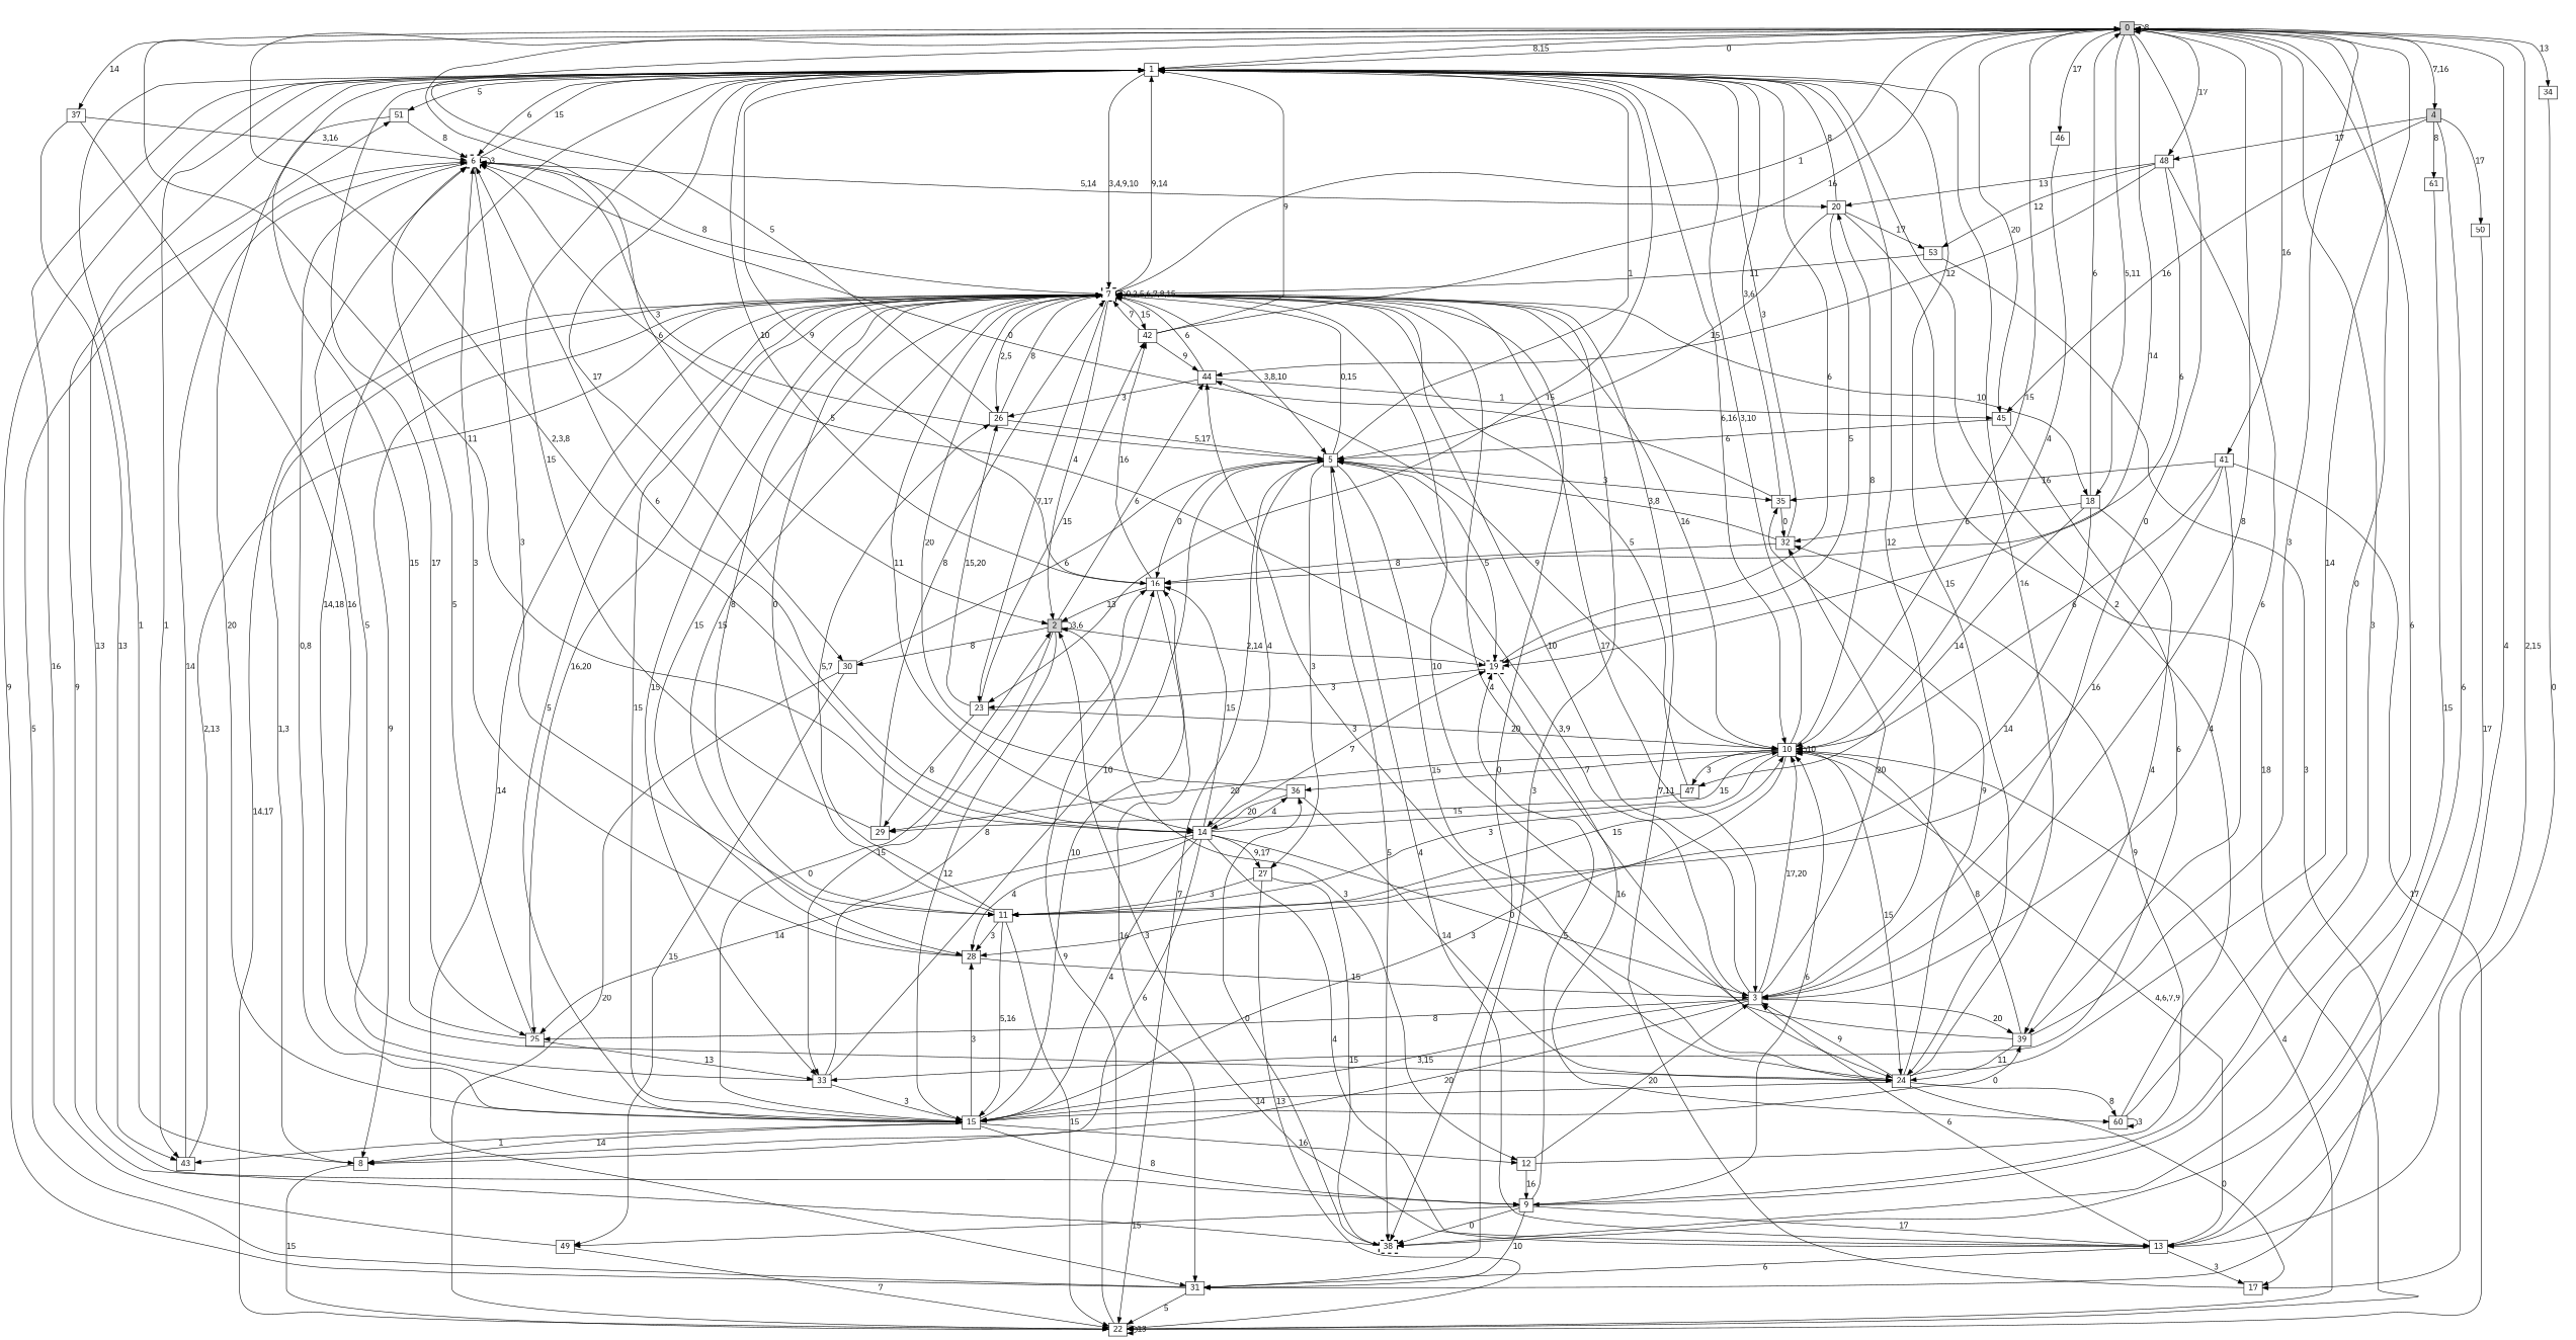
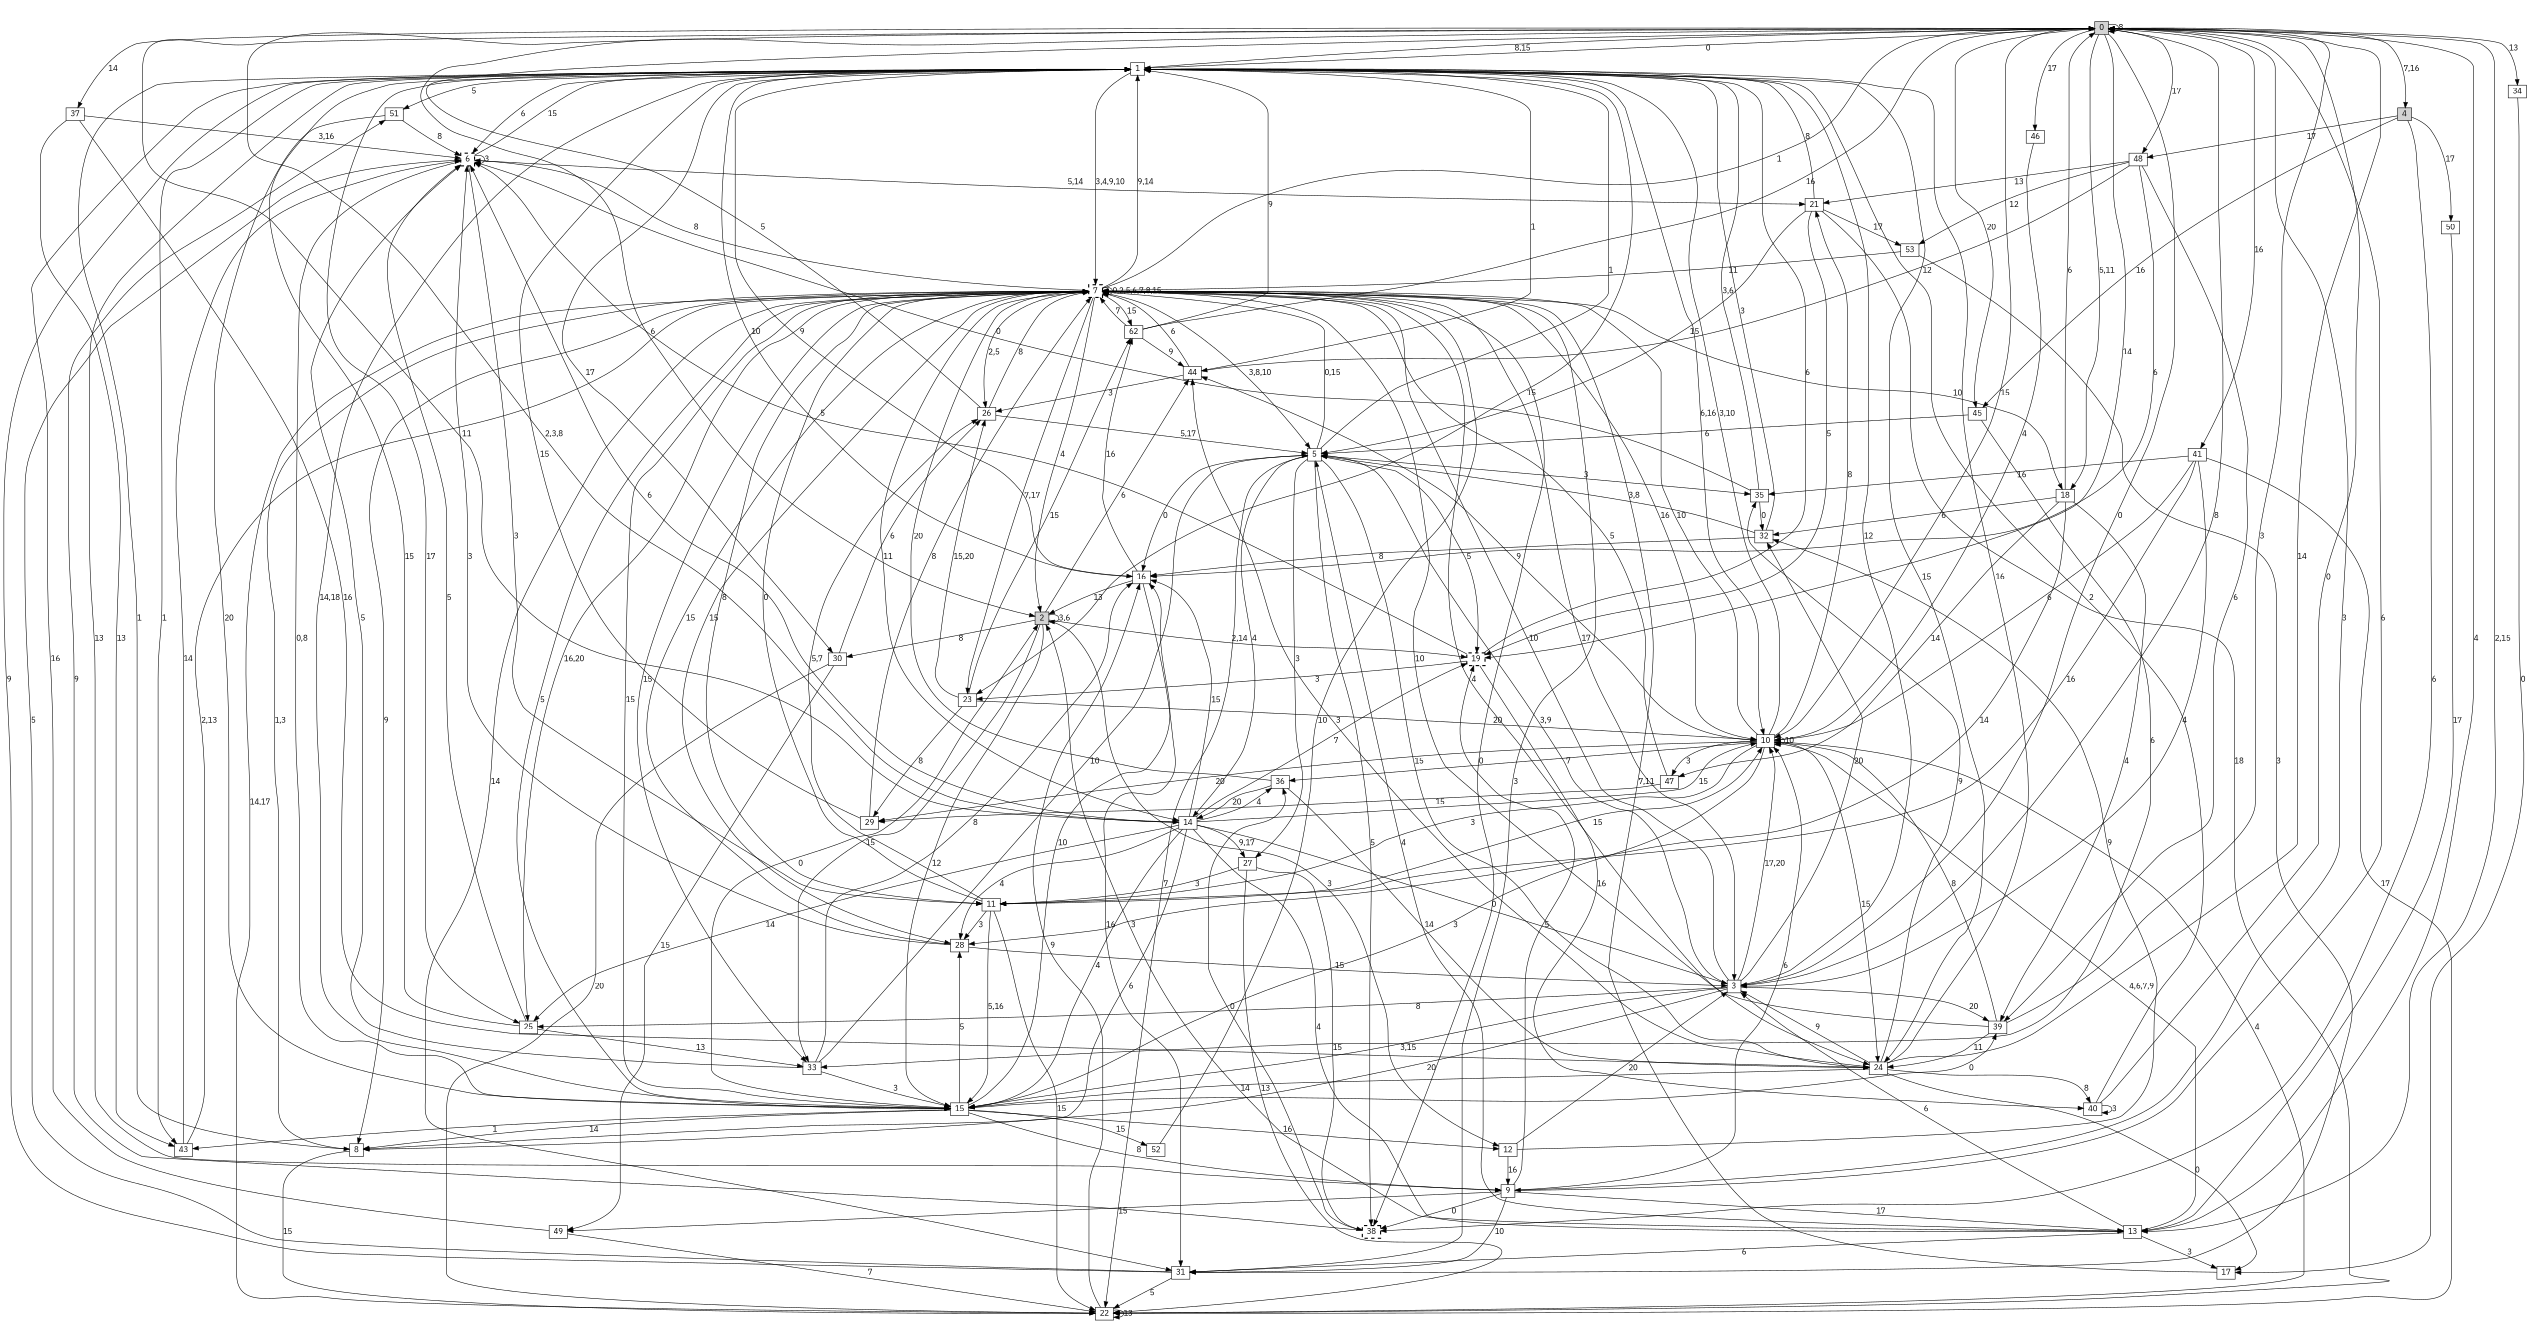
  digraph {
    fontname="IBM Plex Sans"
    rankdir=TB
    node [fontname="IBM Plex Sans" shape=box]
    edge [fontname="IBM Plex Sans"]
    n1 [height=0.1 label=0 style=filled width=0.1]
    n2 [height=0.1 label=1 width=0.1]
    n3 [height=0.1 label=2 style=filled width=0.1]
    n4 [height=0.1 label=3 width=0.1]
    n5 [height=0.1 label=4 style=filled width=0.1]
    n6 [height=0.1 label=9 width=0.1]
    n7 [height=0.1 label=10 width=0.1]
    n8 [height=0.1 label=13 width=0.1]
    n9 [height=0.1 label=14 width=0.1]
    n10 [height=0.1 label=18 width=0.1]
    n11 [height=0.1 label=19 style="bold,dashed" width=0.1]
    n12 [height=0.1 label=34 width=0.1]
    n13 [height=0.1 label=37 width=0.1]
    n14 [height=0.1 label=41 width=0.1]
    n15 [height=0.1 label=45 width=0.1]
    n16 [height=0.1 label=46 width=0.1]
    n17 [height=0.1 label=48 width=0.1]
    n18 [height=0.1 label=6 style="bold,dashed" width=0.1]
    n19 [height=0.1 label=7 style="bold,dashed" width=0.1]
    n20 [height=0.1 label=8 width=0.1]
    n21 [height=0.1 label=15 width=0.1]
    n22 [height=0.1 label=16 width=0.1]
    n23 [height=0.1 label=23 width=0.1]
    n24 [height=0.1 label=24 width=0.1]
    n25 [height=0.1 label=25 width=0.1]
    n26 [height=0.1 label=30 width=0.1]
    n27 [height=0.1 label=43 width=0.1]
    n28 [height=0.1 label=51 width=0.1]
    n29 [height=0.1 label=12 width=0.1]
    n30 [height=0.1 label=33 width=0.1]
    n31 [height=0.1 label=44 width=0.1]
    n32 [height=0.1 label=5 width=0.1]
    n33 [height=0.1 label=32 width=0.1]
    n34 [height=0.1 label=39 width=0.1]
    n35 [height=0.1 label=38 style="bold,dashed" width=0.1]
    n36 [height=0.1 label=50 width=0.1]
-   n37 [height=0.1 label=61 width=0.1]
    n38 [height=0.1 label=31 width=0.1]
    n39 [height=0.1 label=49 width=0.1]
    n40 [height=0.1 label=22 width=0.1]
    n41 [height=0.1 label=11 width=0.1]
-   n42 [height=0.1 label=20 width=0.1]
+   n42 [height=0.1 label=21 width=0.1]
    n43 [height=0.1 label=29 width=0.1]
    n44 [height=0.1 label=36 width=0.1]
    n45 [height=0.1 label=47 width=0.1]
    n46 [height=0.1 label=17 width=0.1]
    n47 [height=0.1 label=27 width=0.1]
    n48 [height=0.1 label=28 width=0.1]
-   n49 [height=0.1 label=60 width=0.1]
+   n49 [height=0.1 label=40 width=0.1]
    n50 [height=0.1 label=35 width=0.1]
    n51 [height=0.1 label=53 width=0.1]
    n52 [height=0.1 label=26 width=0.1]
-   n53 [height=0.1 label=42 width=0.1]
+   n53 [height=0.1 label=62 width=0.1]
+   n54 [height=0.1 label=52 width=0.1]
    n1 -> n1 [label=8]
    n1 -> n2 [label=0]
    n1 -> n3 [label=6]
    n1 -> n4 [label=0]
    n1 -> n5 [label="7,16"]
    n1 -> n6 [label=3]
    n1 -> n7 [label=15]
    n1 -> n8 [label="2,15"]
    n1 -> n9 [label="2,3,8"]
    n1 -> n10 [label="5,11"]
    n1 -> n11 [label=14]
    n1 -> n12 [label=13]
    n1 -> n13 [label=14]
    n1 -> n14 [label=16]
    n1 -> n15 [label=20]
    n1 -> n16 [label=17]
    n1 -> n17 [label=17]
    n2 -> n1 [label="8,15"]
    n2 -> n6 [label=13]
    n2 -> n7 [label="6,16"]
    n2 -> n18 [label=6]
    n2 -> n19 [label="3,4,9,10"]
    n2 -> n20 [label=1]
    n2 -> n21 [label="14,18"]
    n2 -> n22 [label=9]
    n2 -> n23 [label=15]
    n2 -> n24 [label=15]
    n2 -> n25 [label=17]
    n2 -> n26 [label=17]
    n2 -> n27 [label=1]
    n2 -> n28 [label=5]
    n3 -> n3 [label="3,6"]
    n3 -> n11 [label="2,14"]
    n3 -> n21 [label=12]
    n3 -> n26 [label=8]
    n3 -> n29 [label=3]
    n3 -> n30 [label=15]
    n3 -> n31 [label=6]
    n4 -> n1 [label=8]
    n4 -> n2 [label=12]
    n4 -> n7 [label="17,20"]
    n4 -> n19 [label=10]
    n4 -> n20 [label=20]
    n4 -> n21 [label="3,15"]
    n4 -> n25 [label=8]
    n4 -> n32 [label="3,9"]
    n4 -> n33 [label=20]
    n4 -> n34 [label=20]
    n5 -> n15 [label=16]
    n5 -> n17 [label=17]
    n5 -> n35 [label=6]
    n5 -> n36 [label=17]
-   n5 -> n37 [label=8]
    n6 -> n1 [label=6]
    n6 -> n7 [label=6]
    n6 -> n8 [label=17]
    n6 -> n11 [label=5]
    n6 -> n35 [label=0]
    n6 -> n38 [label=10]
    n6 -> n39 [label=15]
    n7 -> n2 [label="3,10"]
    n7 -> n7 [label=10]
+   n7 -> n19 [label=10]
    n7 -> n21 [label=3]
    n7 -> n24 [label=15]
    n7 -> n31 [label=9]
    n7 -> n40 [label=4]
    n7 -> n41 [label=3]
    n7 -> n42 [label=8]
    n7 -> n43 [label=20]
    n7 -> n44 [label=7]
    n7 -> n45 [label=3]
    n8 -> n1 [label=4]
    n8 -> n3 [label=3]
    n8 -> n4 [label=6]
    n8 -> n7 [label="4,6,7,9"]
    n8 -> n32 [label=4]
    n8 -> n38 [label=6]
    n8 -> n46 [label=3]
    n9 -> n1 [label=11]
    n9 -> n4 [label=0]
    n9 -> n7 [label=15]
    n9 -> n8 [label=4]
    n9 -> n11 [label=7]
    n9 -> n18 [label=6]
    n9 -> n20 [label=6]
    n9 -> n21 [label=4]
    n9 -> n22 [label=15]
    n9 -> n25 [label=14]
    n9 -> n44 [label=4]
    n9 -> n47 [label="9,17"]
    n9 -> n48 [label=4]
    n10 -> n1 [label=6]
    n10 -> n33 [label=6]
    n10 -> n34 [label=4]
    n10 -> n45 [label=14]
    n10 -> n48 [label=14]
    n11 -> n2 [label=6]
    n11 -> n18 [label=5]
    n11 -> n23 [label=3]
    n11 -> n49 [label=16]
    n12 -> n46 [label=0]
    n13 -> n18 [label="3,16"]
    n13 -> n24 [label=16]
    n13 -> n27 [label=13]
    n14 -> n4 [label=4]
    n14 -> n7 [label=6]
    n14 -> n40 [label=17]
    n14 -> n41 [label=16]
    n14 -> n50 [label=16]
    n15 -> n30 [label=6]
    n15 -> n32 [label=6]
    n16 -> n7 [label=4]
    n17 -> n22 [label=6]
    n17 -> n31 [label=12]
    n17 -> n34 [label=6]
    n17 -> n42 [label=13]
    n17 -> n51 [label=12]
    n18 -> n2 [label=15]
    n18 -> n18 [label=3]
    n18 -> n21 [label="0,8"]
    n18 -> n41 [label=3]
    n18 -> n42 [label="5,14"]
    n19 -> n1 [label=1]
    n19 -> n2 [label="9,14"]
    n19 -> n3 [label=4]
    n19 -> n4 [label=17]
    n19 -> n7 [label=16]
    n19 -> n9 [label=11]
    n19 -> n10 [label=10]
    n19 -> n18 [label=8]
    n19 -> n19 [label="0,2,5,6,7,8,15"]
    n19 -> n20 [label=9]
    n19 -> n21 [label=15]
    n19 -> n23 [label="7,17"]
    n19 -> n24 [label=4]
    n19 -> n25 [label="16,20"]
    n19 -> n30 [label=15]
    n19 -> n32 [label="3,8,10"]
    n19 -> n35 [label=0]
    n19 -> n38 [label=14]
    n19 -> n41 [label=8]
    n19 -> n48 [label=15]
    n19 -> n52 [label="2,5"]
    n19 -> n53 [label=15]
    n20 -> n19 [label="1,3"]
    n20 -> n40 [label=15]
    n21 -> n3 [label=0]
    n21 -> n6 [label=8]
    n21 -> n19 [label=5]
    n21 -> n20 [label=14]
    n21 -> n22 [label=10]
    n21 -> n27 [label=1]
    n21 -> n29 [label=16]
    n21 -> n34 [label=0]
-   n21 -> n48 [label=3]
+   n21 -> n48 [label=5]
+   n21 -> n54 [label=15]
    n22 -> n2 [label=10]
    n22 -> n3 [label=13]
    n22 -> n38 [label=16]
    n22 -> n53 [label=16]
    n23 -> n7 [label=20]
    n23 -> n43 [label=8]
    n23 -> n52 [label="15,20"]
    n23 -> n53 [label=15]
    n24 -> n1 [label=14]
    n24 -> n2 [label=16]
    n24 -> n4 [label=9]
    n24 -> n21 [label=14]
    n24 -> n31 [label=3]
    n24 -> n46 [label=0]
    n24 -> n49 [label=8]
    n24 -> n50 [label=9]
    n25 -> n2 [label=15]
    n25 -> n18 [label=5]
    n25 -> n30 [label=13]
-   n26 -> n32 [label=6]
+   n26 -> n52 [label=6]
    n26 -> n39 [label=15]
    n26 -> n40 [label=20]
    n27 -> n18 [label=14]
    n27 -> n19 [label="2,13"]
    n28 -> n18 [label=8]
    n28 -> n21 [label=20]
    n29 -> n4 [label=20]
    n29 -> n6 [label=16]
    n29 -> n33 [label=9]
    n30 -> n18 [label=5]
    n30 -> n21 [label=3]
    n30 -> n22 [label=8]
    n30 -> n32 [label=10]
-   n31 -> n15 [label=1]
+   n31 -> n2 [label=1]
    n31 -> n19 [label=6]
    n31 -> n52 [label=3]
    n32 -> n2 [label=1]
    n32 -> n9 [label=4]
    n32 -> n11 [label=5]
-   n32 -> n18 [label=3]
    n32 -> n19 [label="0,15"]
    n32 -> n22 [label=0]
    n32 -> n24 [label=15]
    n32 -> n35 [label=5]
    n32 -> n40 [label=7]
    n32 -> n47 [label=3]
    n32 -> n50 [label=3]
    n33 -> n2 [label=3]
    n33 -> n22 [label=8]
    n33 -> n32 [label="3,8"]
    n34 -> n1 [label=3]
    n34 -> n7 [label=8]
    n34 -> n19 [label=10]
    n34 -> n24 [label=11]
    n35 -> n28 [label=9]
    n35 -> n44 [label=0]
    n36 -> n8 [label=17]
-   n37 -> n35 [label=15]
    n38 -> n2 [label=9]
    n38 -> n18 [label=5]
    n38 -> n19 [label=3]
    n38 -> n40 [label=5]
    n39 -> n2 [label=16]
    n39 -> n40 [label=7]
    n40 -> n19 [label="14,17"]
    n40 -> n22 [label=9]
    n40 -> n40 [label=13]
    n41 -> n7 [label=15]
    n41 -> n19 [label=0]
    n41 -> n21 [label="5,16"]
    n41 -> n40 [label=15]
    n41 -> n48 [label=3]
    n41 -> n52 [label="5,7"]
    n42 -> n2 [label=8]
    n42 -> n11 [label=5]
    n42 -> n32 [label=15]
    n42 -> n40 [label=18]
    n42 -> n51 [label=17]
    n43 -> n2 [label=15]
    n43 -> n19 [label=8]
    n44 -> n9 [label=20]
    n44 -> n19 [label=20]
    n44 -> n24 [label=14]
    n45 -> n19 [label=5]
    n45 -> n43 [label=15]
    n46 -> n19 [label="7,11"]
    n47 -> n35 [label=15]
    n47 -> n40 [label=13]
    n47 -> n41 [label=3]
    n48 -> n4 [label=15]
    n48 -> n18 [label=3]
    n48 -> n19 [label=15]
    n49 -> n1 [label=0]
    n49 -> n2 [label=2]
    n49 -> n49 [label=3]
    n50 -> n2 [label="3,6"]
    n50 -> n18 [label=0]
    n50 -> n33 [label=0]
    n51 -> n19 [label=11]
    n51 -> n38 [label=3]
    n52 -> n1 [label=5]
    n52 -> n19 [label=8]
    n52 -> n32 [label="5,17"]
    n53 -> n1 [label=16]
    n53 -> n2 [label=9]
    n53 -> n19 [label=7]
    n53 -> n31 [label=9]
+   n54 -> n19 [label=10]
  }
